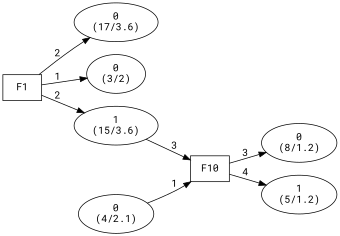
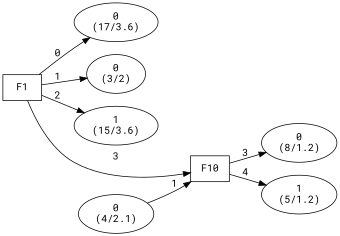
  digraph {
    fontname="Roboto Mono"
    rankdir=LR
    node [fontname="Roboto Mono" shape=ellipse]
    edge [fontname="Roboto Mono"]
    n1 [label="F1\n" shape=box]
    n2 [label="0\n(17/3.6)"]
    n3 [label="0\n(3/2)"]
    n4 [label="1\n(15/3.6)"]
    n5 [label="F10\n" shape=box]
    n6 [label="0\n(8/1.2)"]
    n7 [label="1\n(5/1.2)"]
    n8 [label="0\n(4/2.1)"]
-   n1 -> n2 [label=2]
+   n1 -> n2 [label=0]
    n1 -> n3 [label=1]
    n1 -> n4 [label=2]
-   n4 -> n5 [label=3]
+   n1 -> n5 [label=3]
    n5 -> n6 [label=3]
    n5 -> n7 [label=4]
    n8 -> n5 [label=1]
  }
